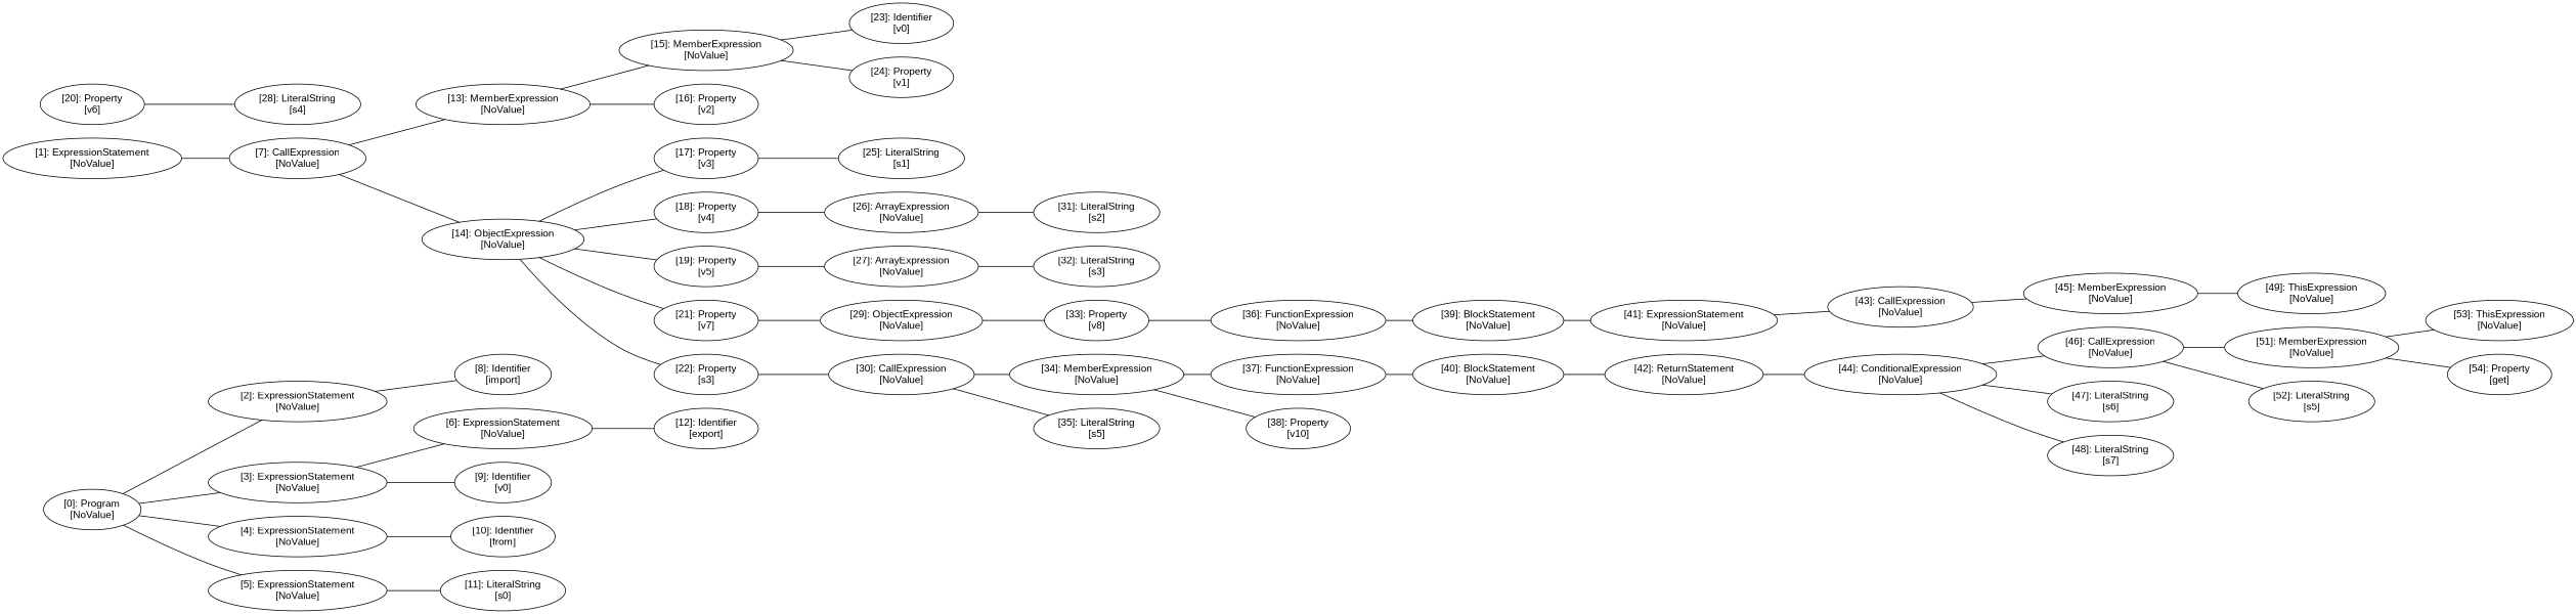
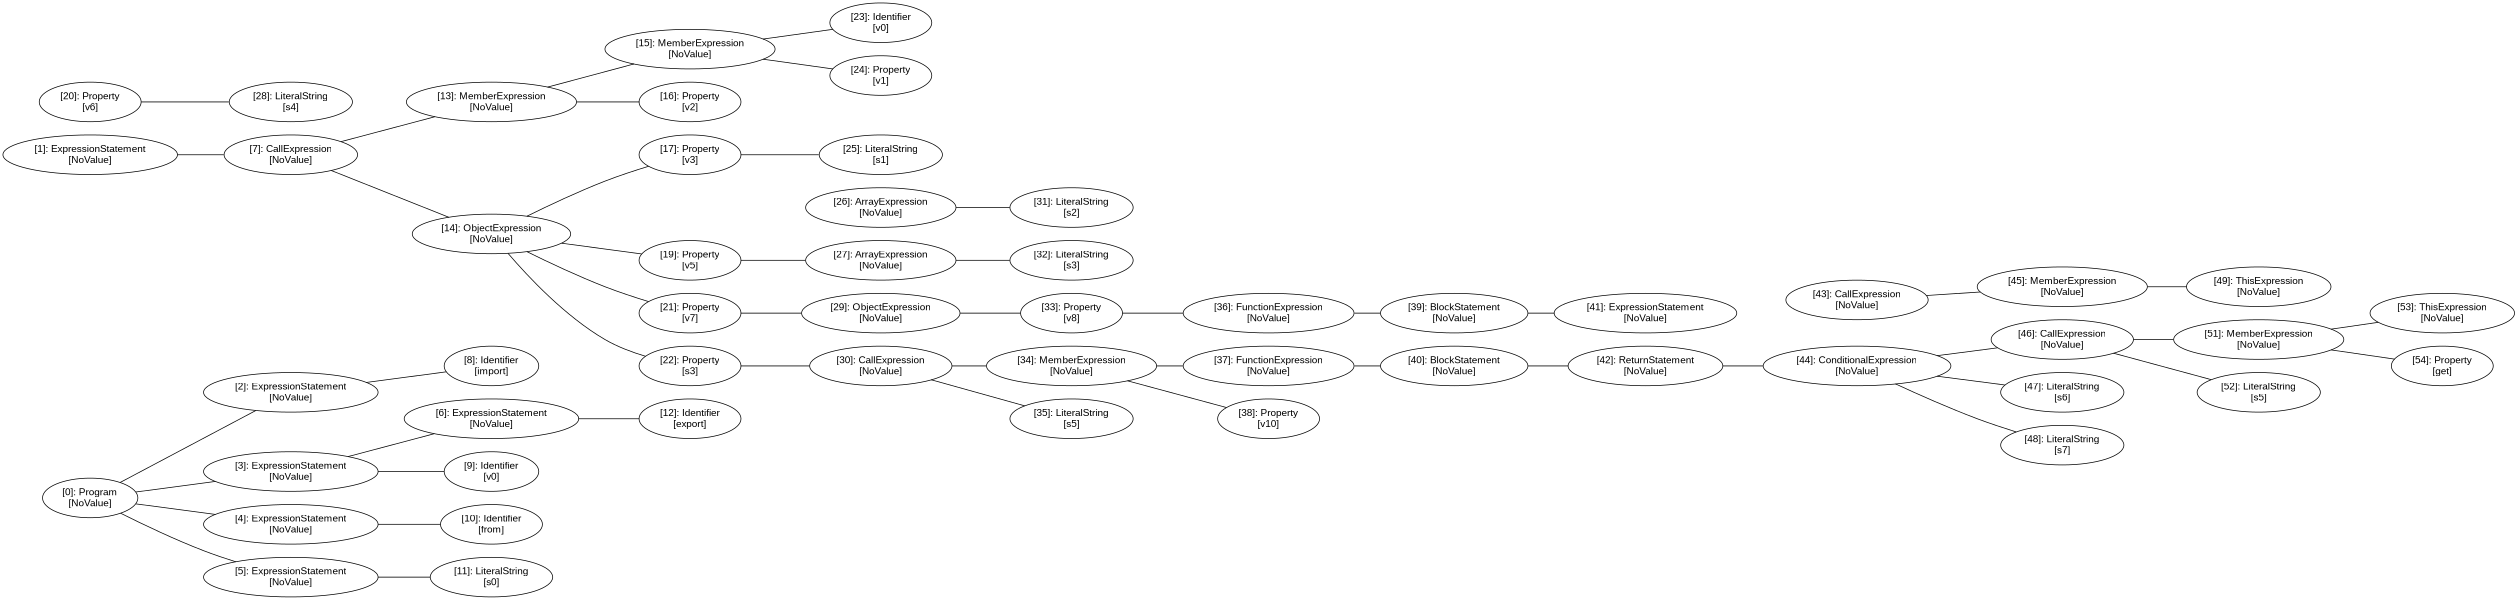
  graph {
    fontname="Liberation Sans"
    rankdir=LR
    node [fontname="Liberation Sans"]
    edge [fontname="Liberation Sans"]
    n1 [label="[0]: Program\n[NoValue]"]
    n2 [label="[2]: ExpressionStatement\n[NoValue]"]
    n3 [label="[3]: ExpressionStatement\n[NoValue]"]
    n4 [label="[4]: ExpressionStatement\n[NoValue]"]
    n5 [label="[5]: ExpressionStatement\n[NoValue]"]
    n6 [label="[1]: ExpressionStatement\n[NoValue]"]
    n7 [label="[7]: CallExpression\n[NoValue]"]
    n8 [label="[8]: Identifier\n[import]"]
    n9 [label="[6]: ExpressionStatement\n[NoValue]"]
    n10 [label="[9]: Identifier\n[v0]"]
    n11 [label="[10]: Identifier\n[from]"]
    n12 [label="[11]: LiteralString\n[s0]"]
    n13 [label="[12]: Identifier\n[export]"]
    n14 [label="[13]: MemberExpression\n[NoValue]"]
    n15 [label="[14]: ObjectExpression\n[NoValue]"]
    n16 [label="[15]: MemberExpression\n[NoValue]"]
    n17 [label="[16]: Property\n[v2]"]
    n18 [label="[17]: Property\n[v3]"]
-   n19 [label="[18]: Property\n[v4]"]
    n20 [label="[19]: Property\n[v5]"]
    n21 [label="[21]: Property\n[v7]"]
    n22 [label="[22]: Property\n[s3]"]
    n23 [label="[23]: Identifier\n[v0]"]
    n24 [label="[24]: Property\n[v1]"]
    n25 [label="[25]: LiteralString\n[s1]"]
    n26 [label="[26]: ArrayExpression\n[NoValue]"]
    n27 [label="[27]: ArrayExpression\n[NoValue]"]
    n28 [label="[20]: Property\n[v6]"]
    n29 [label="[28]: LiteralString\n[s4]"]
    n30 [label="[29]: ObjectExpression\n[NoValue]"]
    n31 [label="[30]: CallExpression\n[NoValue]"]
    n32 [label="[31]: LiteralString\n[s2]"]
    n33 [label="[32]: LiteralString\n[s3]"]
    n34 [label="[33]: Property\n[v8]"]
    n35 [label="[34]: MemberExpression\n[NoValue]"]
    n36 [label="[35]: LiteralString\n[s5]"]
    n37 [label="[36]: FunctionExpression\n[NoValue]"]
    n38 [label="[37]: FunctionExpression\n[NoValue]"]
    n39 [label="[38]: Property\n[v10]"]
    n40 [label="[39]: BlockStatement\n[NoValue]"]
    n41 [label="[40]: BlockStatement\n[NoValue]"]
    n42 [label="[41]: ExpressionStatement\n[NoValue]"]
    n43 [label="[42]: ReturnStatement\n[NoValue]"]
    n44 [label="[43]: CallExpression\n[NoValue]"]
    n45 [label="[44]: ConditionalExpression\n[NoValue]"]
    n46 [label="[45]: MemberExpression\n[NoValue]"]
    n47 [label="[46]: CallExpression\n[NoValue]"]
    n48 [label="[47]: LiteralString\n[s6]"]
    n49 [label="[48]: LiteralString\n[s7]"]
    n50 [label="[49]: ThisExpression\n[NoValue]"]
    n51 [label="[51]: MemberExpression\n[NoValue]"]
    n52 [label="[52]: LiteralString\n[s5]"]
    n53 [label="[53]: ThisExpression\n[NoValue]"]
    n54 [label="[54]: Property\n[get]"]
    n1 -- n2
    n1 -- n3
    n1 -- n4
    n1 -- n5
    n2 -- n8
    n3 -- n9
    n3 -- n10
    n4 -- n11
    n5 -- n12
    n6 -- n7
    n7 -- n14
    n7 -- n15
    n9 -- n13
    n14 -- n16
    n14 -- n17
    n15 -- n18
-   n15 -- n19
    n15 -- n20
    n15 -- n21
    n15 -- n22
    n16 -- n23
    n16 -- n24
    n18 -- n25
-   n19 -- n26
    n20 -- n27
    n21 -- n30
    n22 -- n31
    n26 -- n32
    n27 -- n33
    n28 -- n29
    n30 -- n34
    n31 -- n35
    n31 -- n36
    n34 -- n37
    n35 -- n38
    n35 -- n39
    n37 -- n40
    n38 -- n41
    n40 -- n42
    n41 -- n43
-   n42 -- n44
    n43 -- n45
    n44 -- n46
    n45 -- n47
    n45 -- n48
    n45 -- n49
    n46 -- n50
    n47 -- n51
    n47 -- n52
    n51 -- n53
    n51 -- n54
  }
